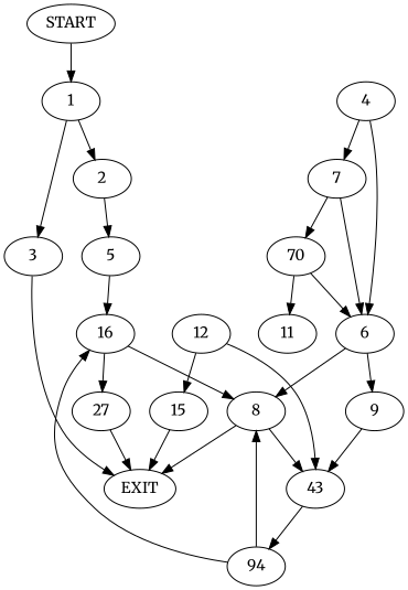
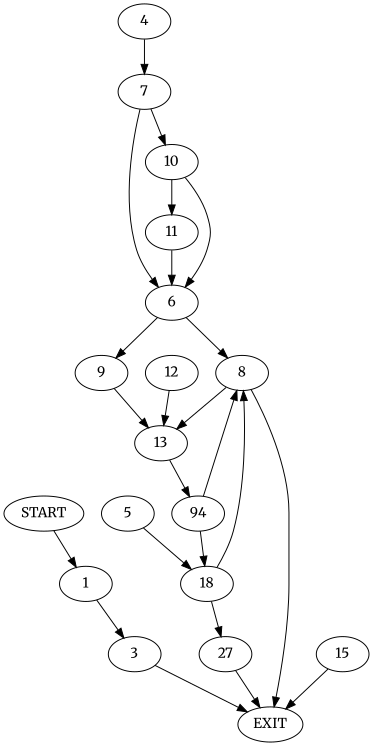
  digraph {
    fontname=Merriweather
    node [fontname=Merriweather]
    edge [fontname=Merriweather]
    n1 [label=START]
    1
-   2
    3
    n5 [label=EXIT]
    5
    4
    6
    7
-   16
+   16 [label=18]
    8
    9
-   10 [label=70]
-   13 [label=43]
+   10
+   13
    11
    12
    15
    n18 [label=94]
    n19 [label=27]
    n1 -> 1
-   1 -> 2
    1 -> 3
-   2 -> 5
    3 -> n5
    5 -> 16
-   4 -> 6
+   11 -> 6
    4 -> 7
    6 -> 8
    6 -> 9
    7 -> 6
    7 -> 10
    16 -> 8
    16 -> n19
    8 -> n5
    8 -> 13
    9 -> 13
    10 -> 6
    10 -> 11
    13 -> n18
    12 -> 13
-   12 -> 15
    15 -> n5
    n18 -> 16
    n18 -> 8
    n19 -> n5
  }
